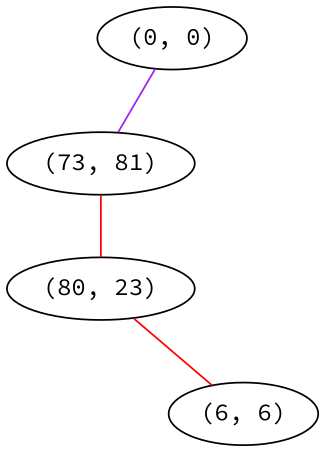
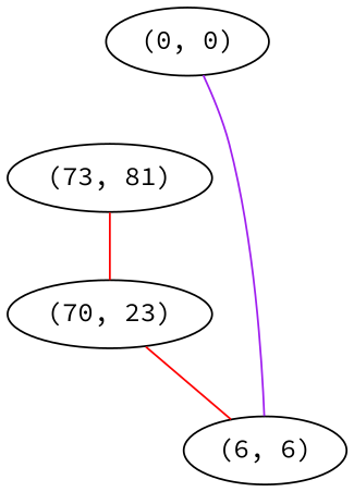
  graph {
    fontname="Source Code Pro"
    node [fontname="Source Code Pro"]
    edge [color=red fontname="Source Code Pro" weight=1]
    n1 [label="(73, 81)"]
-   "(80, 23)"
+   "(80, 23)" [label="(70, 23)"]
    "(6, 6)"
    "(0, 0)"
    n1 -- "(80, 23)"
    "(80, 23)" -- "(6, 6)"
-   "(0, 0)" -- n1 [color=purple weight=4]
+   "(0, 0)" -- "(6, 6)" [color=purple weight=4]
  }
